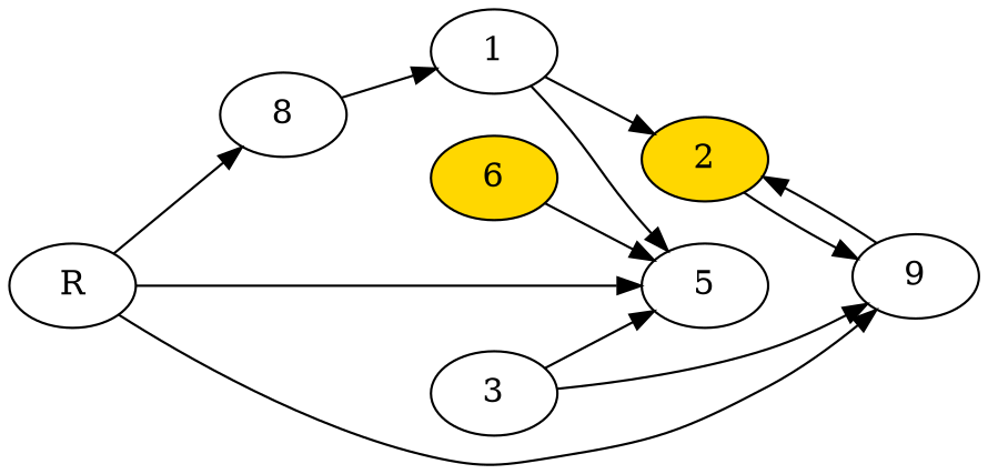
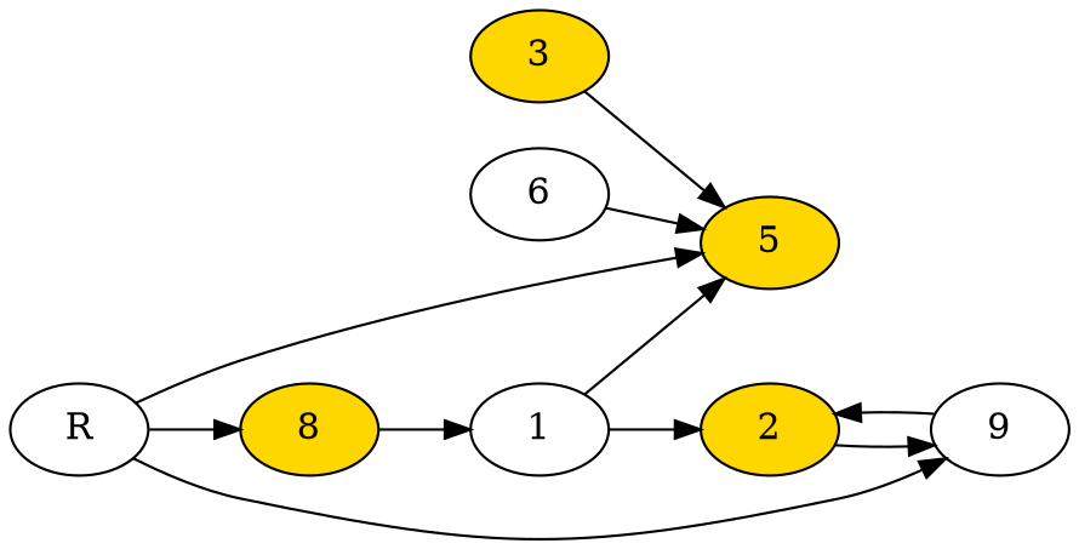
  digraph {
    rankdir=LR
    node [fillcolor=gold style=filled]
    1 [fillcolor=white]
    2
-   5 [fillcolor=white]
+   5
    n4 [fillcolor=white label=9]
-   3 [fillcolor=white]
-   8 [fillcolor=white]
-   6
+   3
+   8
+   6 [fillcolor=white]
    R [fillcolor=white]
    1 -> 2
    1 -> 5
    2 -> n4
    n4 -> 2
    3 -> 5
-   3 -> n4
    8 -> 1
    6 -> 5
    R -> 5
    R -> n4
    R -> 8
  }
